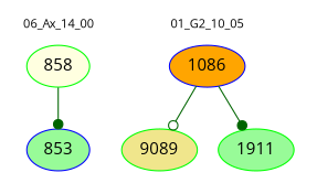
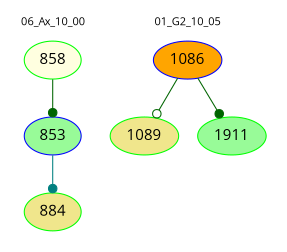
  digraph {
    fontname="Open Sans"
    node [color=green fillcolor=palegreen fontname="Open Sans" style=filled]
    edge [arrowhead=dot color=darkgreen fontname="Open Sans"]
    n1 [fillcolor=lightyellow label=858]
    n2 [color=blue label=853]
-   n4 [fillcolor=khaki label=9089]
+   n3 [fillcolor=khaki label=884]
+   n4 [fillcolor=khaki label=1089]
    n5 [color=blue fillcolor=orange label=1086]
    n6 [label=1911]
    subgraph cluster_1 {
      color=white
      fontsize=10
-     label="06_Ax_14_00"
+     label="06_Ax_10_00"
      n1
      n2
+     n3
    }
    subgraph cluster_2 {
      color=white
      fontsize=10
      label="01_G2_10_05"
      n4
      n5
      n6
    }
    n1 -> n2
+   n2 -> n3 [color=teal]
    n5 -> n4 [arrowhead=odot]
    n5 -> n6
  }
